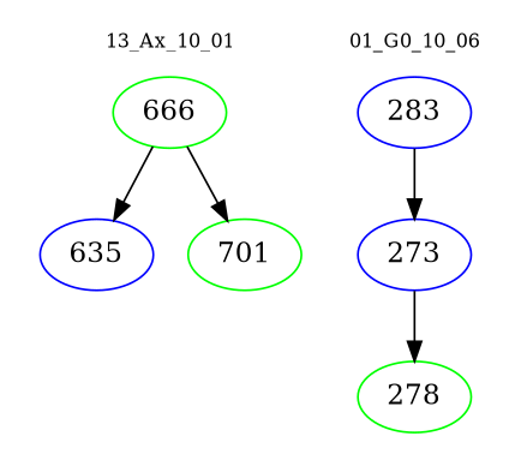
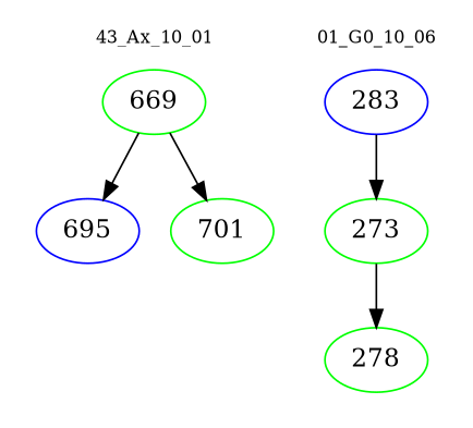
  digraph {
    node [color=green]
    edge [color=black]
-   n1 [color=blue label=635]
-   n2 [label=666]
+   n1 [color=blue label=695]
+   n2 [label=669]
    n3 [label=701]
    n4 [color=blue label=283]
-   n5 [color=blue label=273]
+   n5 [label=273]
    n6 [label=278]
    subgraph cluster_1 {
      color=white
      fontsize=10
-     label="13_Ax_10_01"
+     label="43_Ax_10_01"
      n1
      n2
      n3
    }
    subgraph cluster_2 {
      color=white
      fontsize=10
      label="01_G0_10_06"
      n4
      n5
      n6
    }
    n2 -> n1
    n2 -> n3
    n4 -> n5
    n5 -> n6
  }
